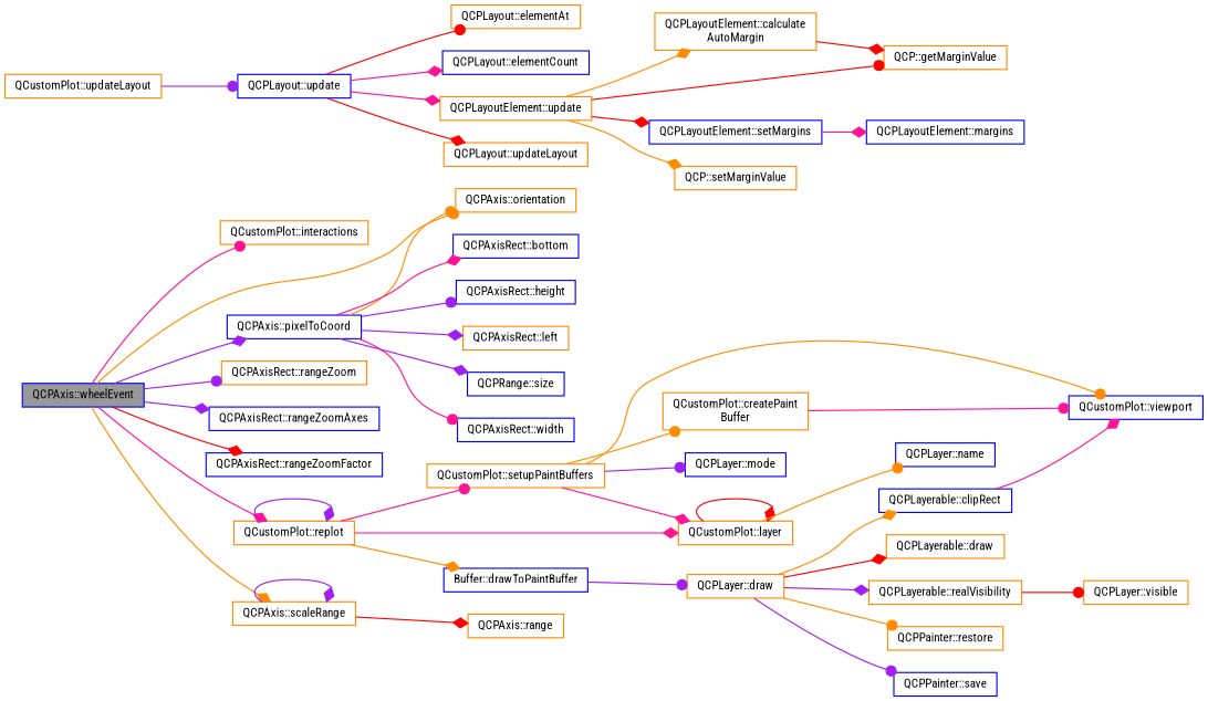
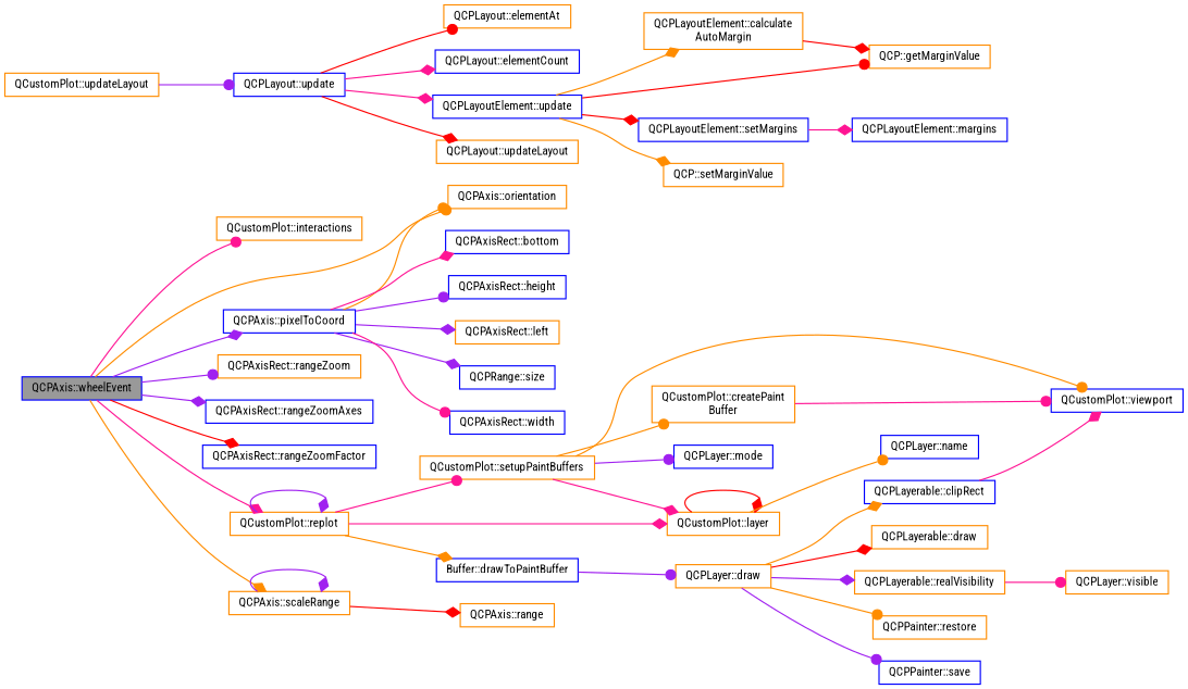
  digraph {
    fontname="Roboto Condensed"
    rankdir=LR
    node [color=darkorange fillcolor=white fontname="Roboto Condensed" fontsize=10 shape=box style=filled]
    edge [arrowhead=diamond color=deeppink fontname="Roboto Condensed" fontsize=10 labelfontname=Helvetica labelfontsize=10 style=solid]
    n1 [color=blue fillcolor=grey60 fontcolor=black height=0.2 label="QCPAxis::wheelEvent" width=0.4]
    n2 [height=0.2 label="QCustomPlot::interactions" width=0.4]
    n3 [height=0.2 label="QCPAxis::orientation" width=0.4]
    n4 [color=blue height=0.2 label="QCPAxis::pixelToCoord" width=0.4]
    n5 [height=0.2 label="QCPAxisRect::rangeZoom" width=0.4]
    n6 [color=blue height=0.2 label="QCPAxisRect::rangeZoomAxes" width=0.4]
    n7 [color=blue height=0.2 label="QCPAxisRect::rangeZoomFactor" width=0.4]
    n8 [height=0.2 label="QCustomPlot::replot" width=0.4]
    n9 [height=0.2 label="QCPAxis::scaleRange" width=0.4]
    n10 [color=blue height=0.2 label="QCPAxisRect::bottom" width=0.4]
    n11 [color=blue height=0.2 label="QCPAxisRect::height" width=0.4]
    n12 [height=0.2 label="QCPAxisRect::left" width=0.4]
    n13 [color=blue height=0.2 label="QCPRange::size" width=0.4]
    n14 [color=blue height=0.2 label="QCPAxisRect::width" width=0.4]
    n15 [color=blue height=0.2 label="Buffer::drawToPaintBuffer" width=0.4]
    n16 [height=0.2 label="QCustomPlot::layer" width=0.4]
    n17 [height=0.2 label="QCustomPlot::setupPaintBuffers" width=0.4]
    n18 [height=0.2 label="QCPAxis::range" width=0.4]
    n19 [height=0.2 label="QCPLayer::draw" width=0.4]
    n20 [color=blue height=0.2 label="QCPLayer::name" width=0.4]
    n21 [color=blue height=0.2 label="QCustomPlot::viewport" width=0.4]
    n22 [height=0.2 label="QCustomPlot::createPaint\lBuffer" width=0.4]
    n23 [color=blue height=0.2 label="QCPLayer::mode" width=0.4]
    n24 [height=0.2 label="QCustomPlot::updateLayout" width=0.4]
    n25 [color=blue height=0.2 label="QCPLayout::update" width=0.4]
    n26 [color=blue height=0.2 label="QCPLayerable::clipRect" width=0.4]
    n27 [height=0.2 label="QCPLayerable::draw" width=0.4]
    n28 [height=0.2 label="QCPLayerable::realVisibility" width=0.4]
    n29 [height=0.2 label="QCPPainter::restore" width=0.4]
    n30 [color=blue height=0.2 label="QCPPainter::save" width=0.4]
    n31 [height=0.2 label="QCPLayer::visible" width=0.4]
    n32 [height=0.2 label="QCPLayout::elementAt" width=0.4]
    n33 [color=blue height=0.2 label="QCPLayout::elementCount" width=0.4]
-   n34 [height=0.2 label="QCPLayoutElement::update" width=0.4]
+   n34 [color=blue height=0.2 label="QCPLayoutElement::update" width=0.4]
    n35 [height=0.2 label="QCPLayout::updateLayout" width=0.4]
    n36 [height=0.2 label="QCPLayoutElement::calculate\lAutoMargin" width=0.4]
    n37 [height=0.2 label="QCP::getMarginValue" width=0.4]
    n38 [color=blue height=0.2 label="QCPLayoutElement::setMargins" width=0.4]
    n39 [height=0.2 label="QCP::setMarginValue" width=0.4]
    n40 [color=blue height=0.2 label="QCPLayoutElement::margins" width=0.4]
    n1 -> n2 [arrowhead=dot]
    n1 -> n3 [arrowhead=dot color=darkorange]
    n1 -> n4 [color=purple]
    n1 -> n5 [arrowhead=dot color=purple]
    n1 -> n6 [color=purple]
    n1 -> n7 [color=red]
    n1 -> n8
    n1 -> n9 [color=darkorange]
    n4 -> n3 [arrowhead=dot color=darkorange]
    n4 -> n10
    n4 -> n11 [arrowhead=dot color=purple]
    n4 -> n12 [color=purple]
    n4 -> n13 [color=purple]
    n4 -> n14 [arrowhead=dot]
    n8 -> n8 [color=purple]
    n8 -> n15 [color=darkorange]
    n8 -> n16
    n8 -> n17 [arrowhead=dot]
    n9 -> n9 [color=purple]
    n9 -> n18 [color=red]
    n15 -> n19 [arrowhead=dot color=purple]
    n16 -> n16 [color=red]
    n16 -> n20 [arrowhead=dot color=darkorange]
    n17 -> n16
    n17 -> n21 [arrowhead=dot color=darkorange]
    n17 -> n22 [arrowhead=dot color=darkorange]
    n17 -> n23 [arrowhead=dot color=purple]
    n19 -> n26 [color=darkorange]
    n19 -> n27 [color=red]
    n19 -> n28 [color=purple]
    n19 -> n29 [arrowhead=dot color=darkorange]
    n19 -> n30 [arrowhead=dot color=purple]
    n22 -> n21 [arrowhead=dot]
    n24 -> n25 [arrowhead=dot color=purple]
    n25 -> n32 [arrowhead=dot color=red]
    n25 -> n33
    n25 -> n34
    n25 -> n35 [color=red]
    n26 -> n21
-   n28 -> n31 [arrowhead=dot color=red]
+   n28 -> n31 [arrowhead=dot]
    n34 -> n36 [color=darkorange]
    n34 -> n37 [arrowhead=dot color=red]
    n34 -> n38 [color=red]
    n34 -> n39 [color=darkorange]
    n36 -> n37 [color=red]
    n38 -> n40
  }
